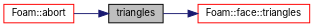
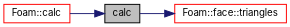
  digraph {
    fontname=Inter
    rankdir=LR
    node [color=red fontname=Inter fontsize=10 shape=record]
    edge [color=midnightblue fontname=Inter fontsize=10 labelfontname=FreeSans labelfontsize=10 style=solid]
-   n1 [color=black fillcolor=grey75 fontcolor=black height=0.2 label=triangles style=filled width=0.4]
+   n1 [color=black fillcolor=grey75 fontcolor=black height=0.2 label=calc style=filled width=0.4]
    n2 [height=0.2 label="Foam::face::triangles" width=0.4]
-   n3 [height=0.2 label="Foam::abort" width=0.4]
+   n3 [height=0.2 label="Foam::calc" width=0.4]
    n1 -> n2
    n3 -> n1
  }
